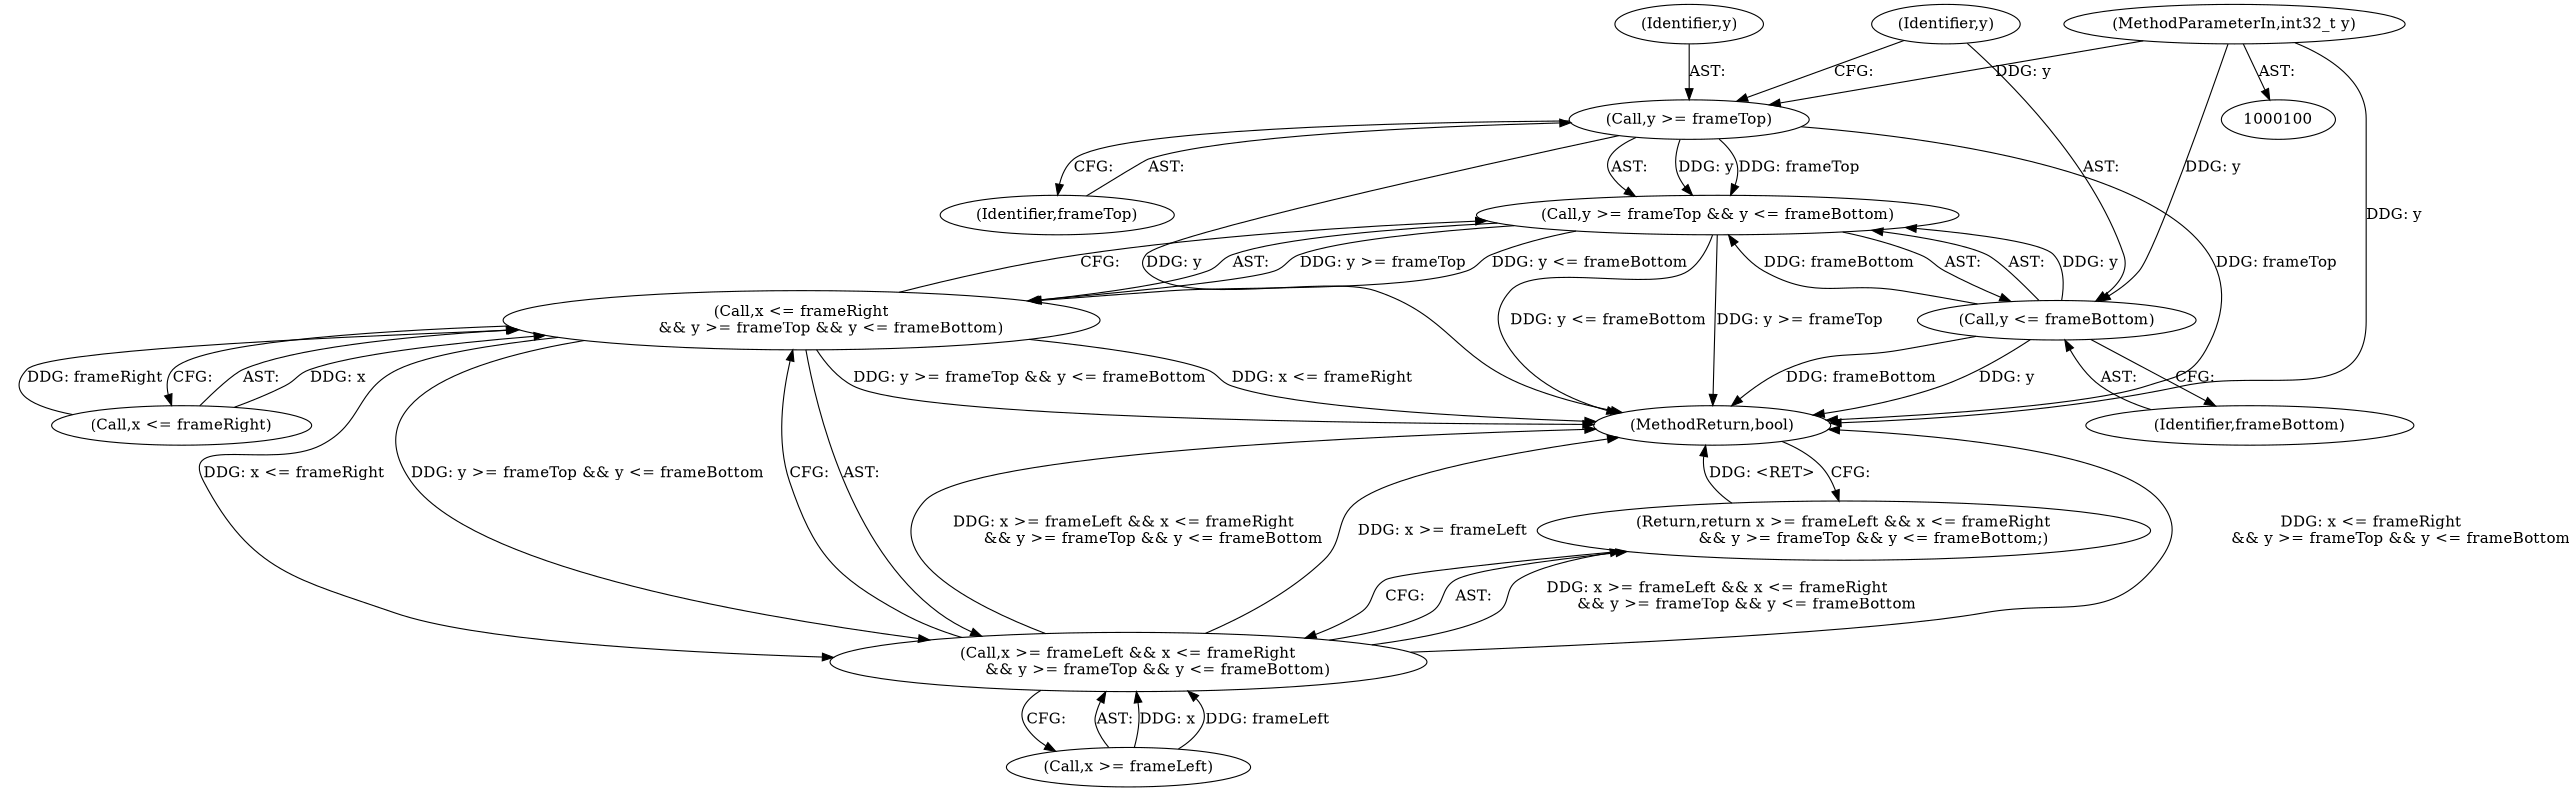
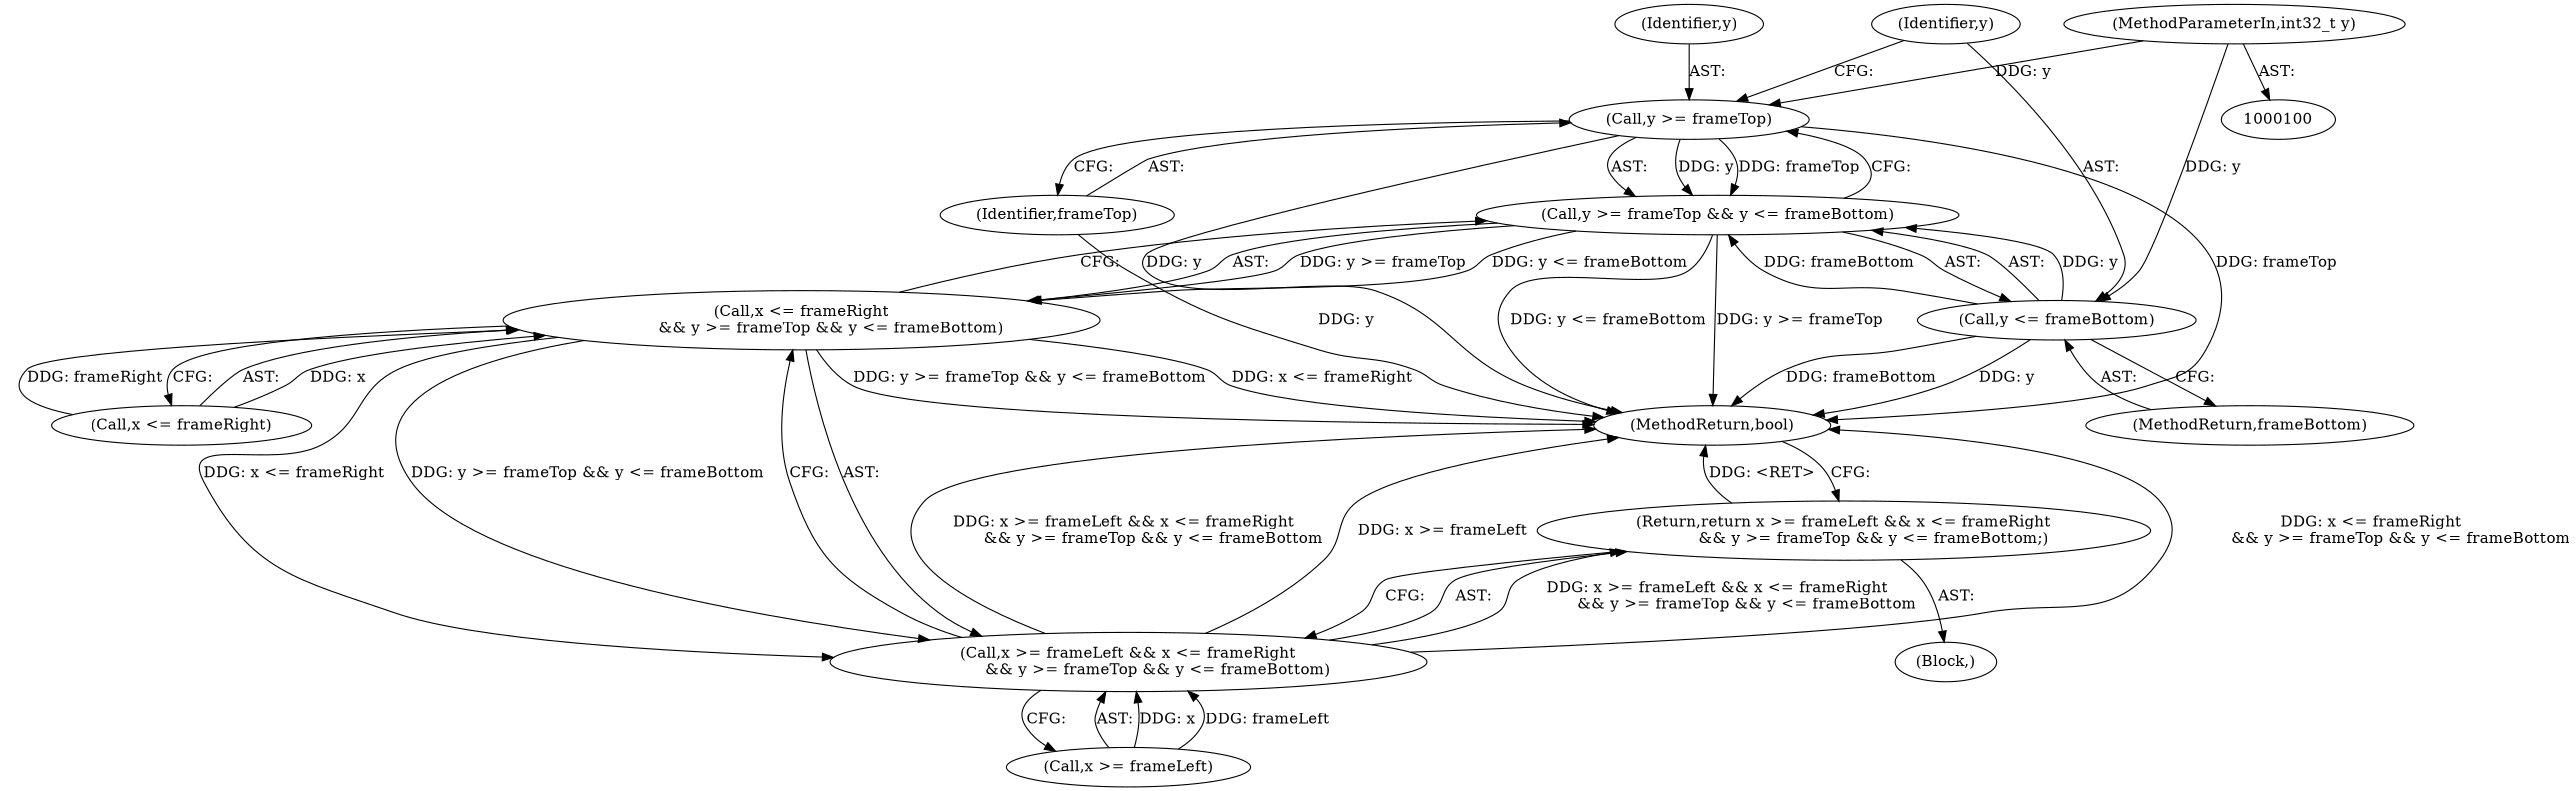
  digraph {
    n1 [label="(Call,y >= frameTop)"]
    n2 [label="(Call,y >= frameTop && y <= frameBottom)"]
    n3 [label="(MethodReturn,bool)"]
    n4 [label="(Identifier,frameTop)"]
    n5 [label="(Call,y <= frameBottom)"]
    n6 [label="(Call,x <= frameRight\n            && y >= frameTop && y <= frameBottom)"]
-   n7 [label="(Identifier,frameBottom)"]
+   n7 [label="(MethodReturn,frameBottom)"]
    n8 [label="(Return,return x >= frameLeft && x <= frameRight\n            && y >= frameTop && y <= frameBottom;)"]
    n9 [label="(MethodParameterIn,int32_t y)"]
    1000100
    n11 [label="(Call,x >= frameLeft && x <= frameRight\n            && y >= frameTop && y <= frameBottom)"]
    n12 [label="(Call,x <= frameRight)"]
    n13 [label="(Call,x >= frameLeft)"]
+   n14 [label="(Block,)"]
    n15 [label="(Identifier,y)"]
    n16 [label="(Identifier,y)"]
    n1 -> n2 [label="AST: "]
    n1 -> n2 [label="DDG: y"]
    n1 -> n2 [label="DDG: frameTop"]
    n1 -> n3 [label="DDG: y"]
    n1 -> n3 [label="DDG: frameTop"]
    n1 -> n4 [label="CFG: "]
+   n2 -> n1 [label="CFG: "]
    n2 -> n3 [label="DDG: y <= frameBottom"]
    n2 -> n3 [label="DDG: y >= frameTop"]
    n2 -> n5 [label="AST: "]
    n2 -> n6 [label="AST: "]
    n2 -> n6 [label="DDG: y >= frameTop"]
    n2 -> n6 [label="DDG: y <= frameBottom"]
    n3 -> n8 [label="CFG: "]
    n4 -> n1 [label="AST: "]
    n5 -> n2 [label="AST: "]
    n5 -> n2 [label="DDG: y"]
    n5 -> n2 [label="DDG: frameBottom"]
    n5 -> n3 [label="DDG: y"]
    n5 -> n3 [label="DDG: frameBottom"]
    n5 -> n7 [label="CFG: "]
    n6 -> n2 [label="CFG: "]
    n6 -> n3 [label="DDG: y >= frameTop && y <= frameBottom"]
    n6 -> n3 [label="DDG: x <= frameRight"]
    n6 -> n11 [label="AST: "]
    n6 -> n11 [label="DDG: x <= frameRight"]
    n6 -> n11 [label="DDG: y >= frameTop && y <= frameBottom"]
    n6 -> n12 [label="CFG: "]
    n7 -> n5 [label="AST: "]
    n8 -> n3 [label="DDG: <RET>"]
    n8 -> n11 [label="CFG: "]
+   n8 -> n14 [label="AST: "]
    n9 -> n1 [label="DDG: y"]
-   n9 -> n3 [label="DDG: y"]
+   n4 -> n3 [label="DDG: y"]
    n9 -> n5 [label="DDG: y"]
    n9 -> 1000100 [label="AST: "]
    n11 -> n3 [label="DDG: x >= frameLeft && x <= frameRight\n            && y >= frameTop && y <= frameBottom"]
    n11 -> n3 [label="DDG: x >= frameLeft"]
    n11 -> n3 [label="DDG: x <= frameRight\n            && y >= frameTop && y <= frameBottom"]
    n11 -> n6 [label="CFG: "]
    n11 -> n8 [label="AST: "]
    n11 -> n8 [label="DDG: x >= frameLeft && x <= frameRight\n            && y >= frameTop && y <= frameBottom"]
    n11 -> n13 [label="CFG: "]
    n12 -> n6 [label="AST: "]
    n12 -> n6 [label="DDG: x"]
    n12 -> n6 [label="DDG: frameRight"]
    n13 -> n11 [label="AST: "]
    n13 -> n11 [label="DDG: x"]
    n13 -> n11 [label="DDG: frameLeft"]
    n15 -> n1 [label="AST: "]
    n16 -> n1 [label="CFG: "]
    n16 -> n5 [label="AST: "]
  }
